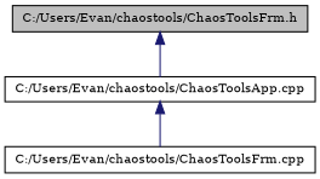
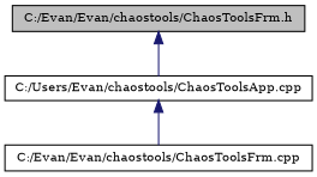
  digraph {
    fontname="DejaVu Serif"
    node [color=black fillcolor=white fontname="DejaVu Serif" fontsize=10 shape=record style=filled]
    edge [color=midnightblue dir=back fontname="DejaVu Serif" fontsize=10 labelfontname=FreeSans labelfontsize=10 style=solid]
-   n1 [fillcolor=grey75 fontcolor=black height=0.2 label="C:/Users/Evan/chaostools/ChaosToolsFrm.h" width=0.4]
+   n1 [fillcolor=grey75 fontcolor=black height=0.2 label="C:/Evan/Evan/chaostools/ChaosToolsFrm.h" width=0.4]
    n2 [height=0.2 label="C:/Users/Evan/chaostools/ChaosToolsApp.cpp" width=0.4]
-   n3 [height=0.2 label="C:/Users/Evan/chaostools/ChaosToolsFrm.cpp" width=0.4]
+   n3 [height=0.2 label="C:/Evan/Evan/chaostools/ChaosToolsFrm.cpp" width=0.4]
    n1 -> n2
    n2 -> n3
  }
